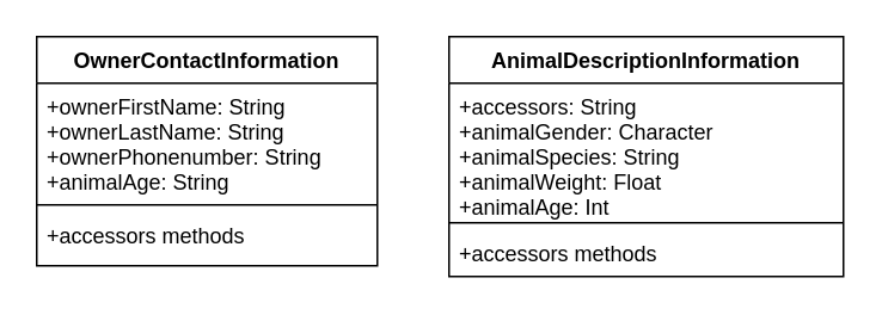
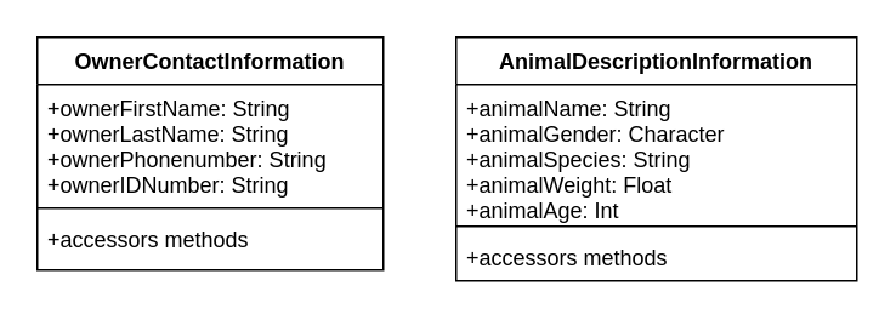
  <mxCell id="0" />
  <mxCell id="1" parent="0" />
  <mxCell id="2" value="OwnerContactInformation" style="swimlane;fontStyle=1;align=center;verticalAlign=top;childLayout=stackLayout;horizontal=1;startSize=26;horizontalStack=0;resizeParent=1;resizeParentMax=0;resizeLast=0;collapsible=1;marginBottom=0;" parent="1" vertex="1"><mxGeometry x="20" y="20" width="190" height="128" as="geometry"><mxRectangle x="80" y="80" width="120" height="30" as="alternateBounds" /></mxGeometry></mxCell>
- <mxCell id="3" value="+ownerFirstName: String&#10;+ownerLastName: String&#10;+ownerPhonenumber: String&#10;+animalAge: String&#10;&#10;" style="text;strokeColor=none;fillColor=none;align=left;verticalAlign=top;spacingLeft=4;spacingRight=4;overflow=hidden;rotatable=0;points=[[0,0.5],[1,0.5]];portConstraint=eastwest;" parent="2" vertex="1"><mxGeometry y="26" width="190" height="64" as="geometry" /></mxCell>
+ <mxCell id="3" value="+ownerFirstName: String&#10;+ownerLastName: String&#10;+ownerPhonenumber: String&#10;+ownerIDNumber: String&#10;&#10;" style="text;strokeColor=none;fillColor=none;align=left;verticalAlign=top;spacingLeft=4;spacingRight=4;overflow=hidden;rotatable=0;points=[[0,0.5],[1,0.5]];portConstraint=eastwest;" parent="2" vertex="1"><mxGeometry y="26" width="190" height="64" as="geometry" /></mxCell>
  <mxCell id="4" value="" style="line;strokeWidth=1;fillColor=none;align=left;verticalAlign=middle;spacingTop=-1;spacingLeft=3;spacingRight=3;rotatable=0;labelPosition=right;points=[];portConstraint=eastwest;" parent="2" vertex="1"><mxGeometry y="90" width="190" height="8" as="geometry" /></mxCell>
  <mxCell id="5" value="+accessors methods" style="text;strokeColor=none;fillColor=none;align=left;verticalAlign=top;spacingLeft=4;spacingRight=4;overflow=hidden;rotatable=0;points=[[0,0.5],[1,0.5]];portConstraint=eastwest;" parent="2" vertex="1"><mxGeometry y="98" width="190" height="30" as="geometry" /></mxCell>
  <mxCell id="6" value="AnimalDescriptionInformation" style="swimlane;fontStyle=1;align=center;verticalAlign=top;childLayout=stackLayout;horizontal=1;startSize=26;horizontalStack=0;resizeParent=1;resizeParentMax=0;resizeLast=0;collapsible=1;marginBottom=0;" parent="1" vertex="1"><mxGeometry x="250" y="20" width="220" height="134" as="geometry" /></mxCell>
- <mxCell id="7" value="+accessors: String&#10;+animalGender: Character&#10;+animalSpecies: String&#10;+animalWeight: Float&#10;+animalAge: Int" style="text;strokeColor=none;fillColor=none;align=left;verticalAlign=top;spacingLeft=4;spacingRight=4;overflow=hidden;rotatable=0;points=[[0,0.5],[1,0.5]];portConstraint=eastwest;" parent="6" vertex="1"><mxGeometry y="26" width="220" height="74" as="geometry" /></mxCell>
+ <mxCell id="7" value="+animalName: String&#10;+animalGender: Character&#10;+animalSpecies: String&#10;+animalWeight: Float&#10;+animalAge: Int" style="text;strokeColor=none;fillColor=none;align=left;verticalAlign=top;spacingLeft=4;spacingRight=4;overflow=hidden;rotatable=0;points=[[0,0.5],[1,0.5]];portConstraint=eastwest;" parent="6" vertex="1"><mxGeometry y="26" width="220" height="74" as="geometry" /></mxCell>
  <mxCell id="8" value="" style="line;strokeWidth=1;fillColor=none;align=left;verticalAlign=middle;spacingTop=-1;spacingLeft=3;spacingRight=3;rotatable=0;labelPosition=right;points=[];portConstraint=eastwest;" parent="6" vertex="1"><mxGeometry y="100" width="220" height="8" as="geometry" /></mxCell>
  <mxCell id="9" value="+accessors methods" style="text;strokeColor=none;fillColor=none;align=left;verticalAlign=top;spacingLeft=4;spacingRight=4;overflow=hidden;rotatable=0;points=[[0,0.5],[1,0.5]];portConstraint=eastwest;" parent="6" vertex="1"><mxGeometry y="108" width="220" height="26" as="geometry" /></mxCell>
